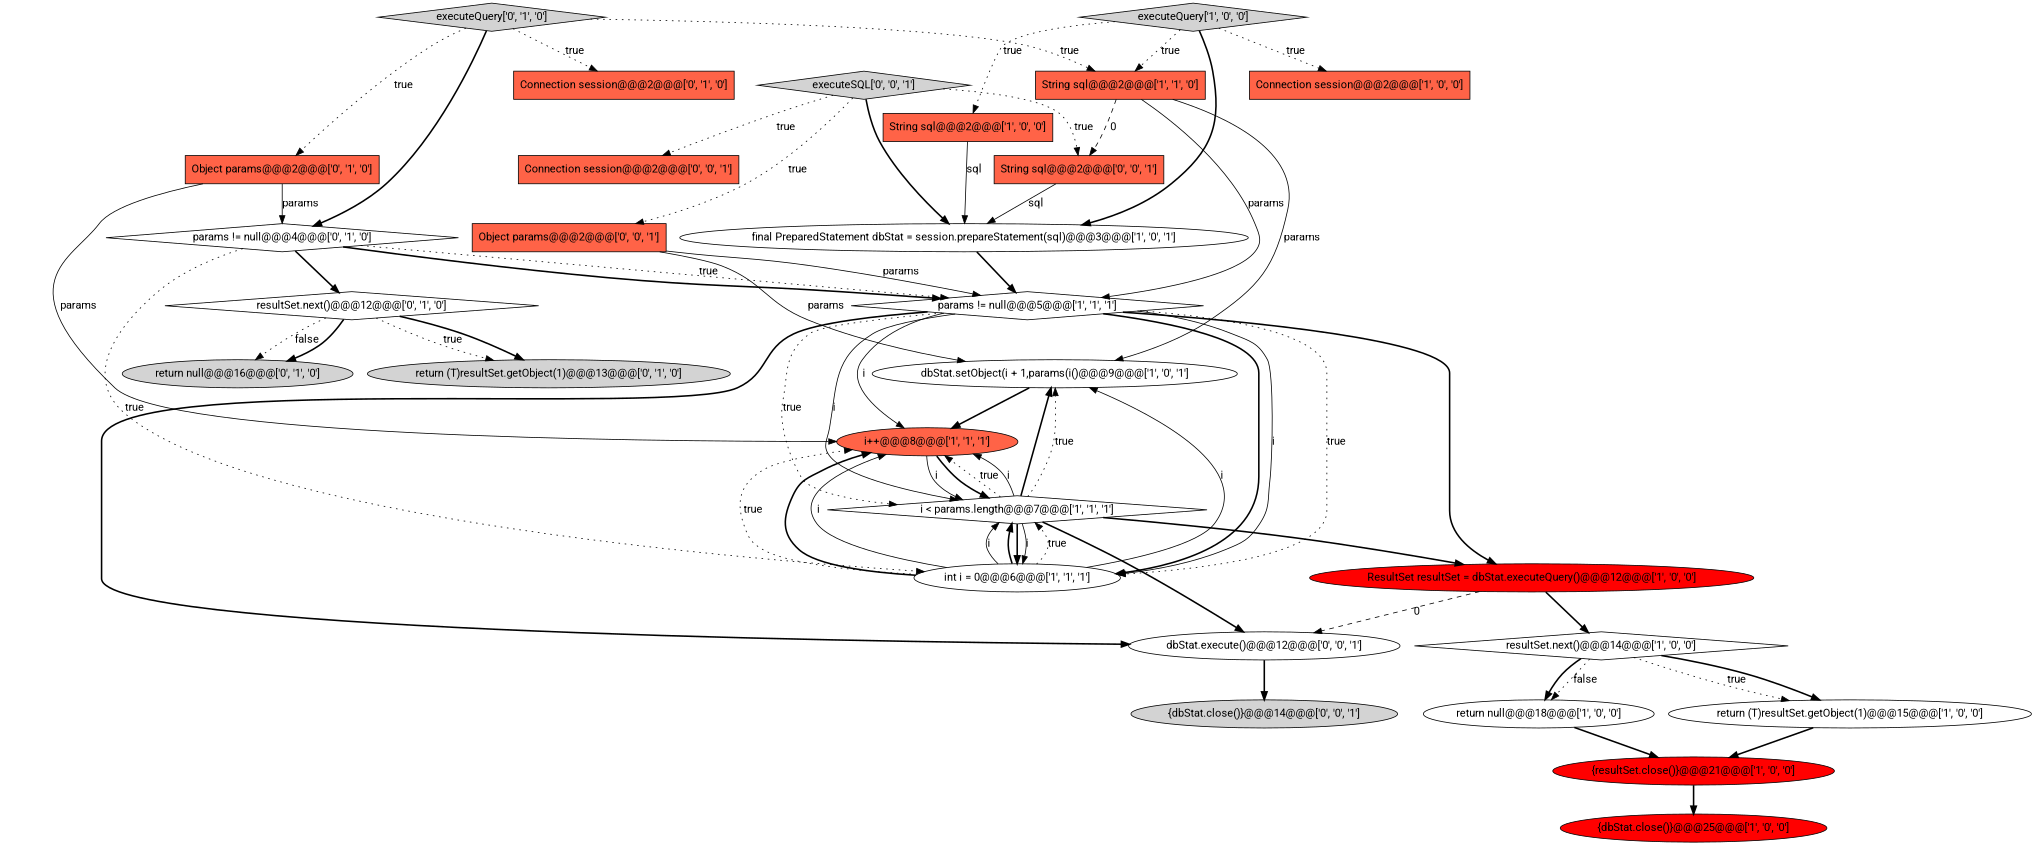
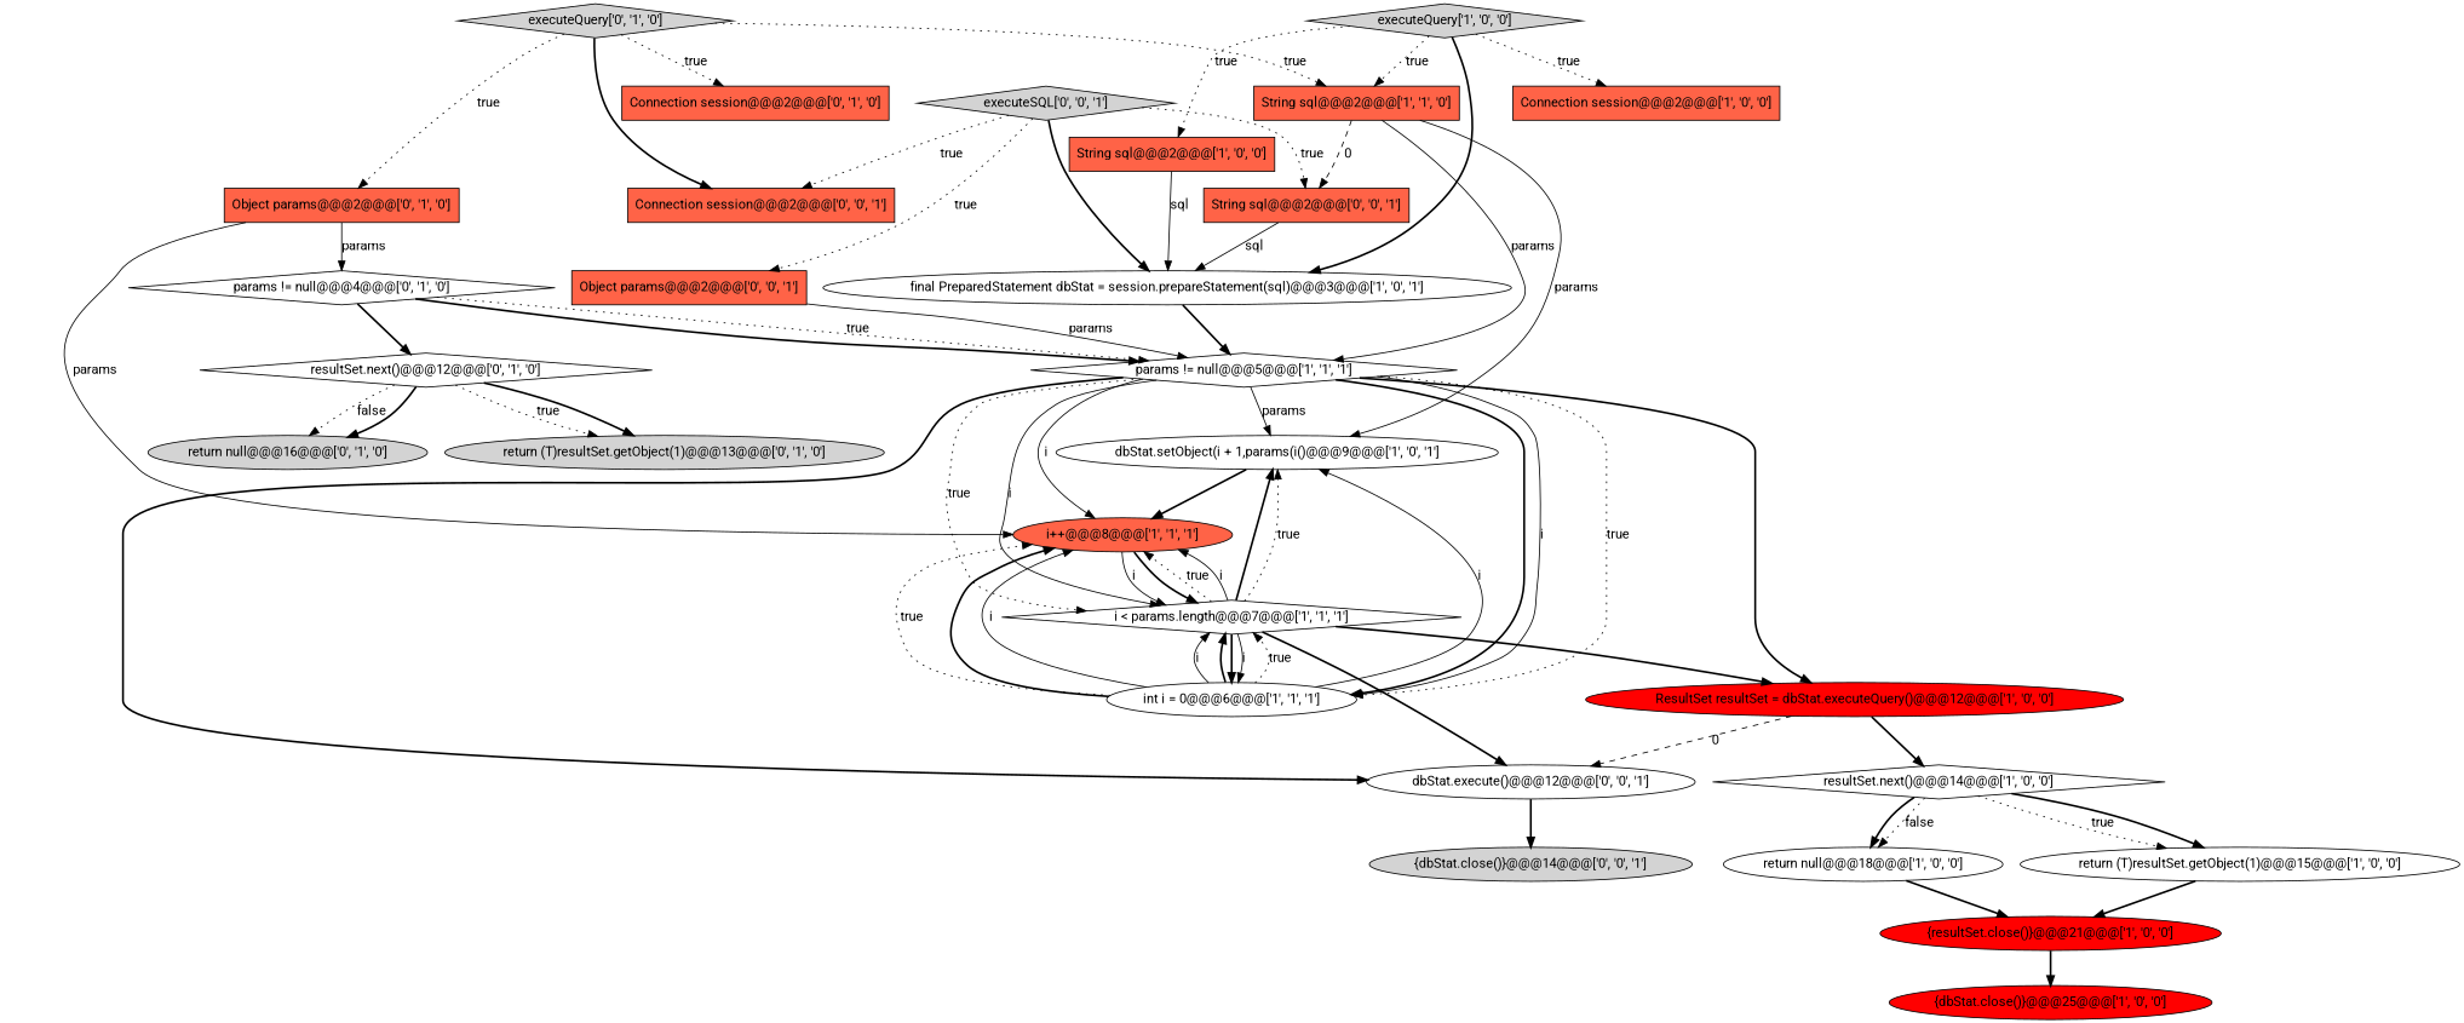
  digraph {
    fontname=Roboto
    node [fillcolor=white fontname=Roboto shape=ellipse style=filled]
    edge [fontname=Roboto style=bold]
    n1 [fillcolor=lightgray label="return null@@@16@@@['0', '1', '0']"]
    n2 [fillcolor=tomato label="Connection session@@@2@@@['1', '0', '0']" shape=box]
    n3 [fillcolor=lightgray label="executeSQL['0', '0', '1']" shape=diamond]
    n4 [fillcolor=tomato label="Connection session@@@2@@@['0', '0', '1']" shape=box]
    n5 [label="final PreparedStatement dbStat = session.prepareStatement(sql)@@@3@@@['1', '0', '1']"]
    n6 [fillcolor=tomato label="String sql@@@2@@@['0', '0', '1']" shape=box]
    n7 [fillcolor=tomato label="Object params@@@2@@@['0', '0', '1']" shape=box]
    n8 [label="params != null@@@5@@@['1', '1', '1']" shape=diamond]
    n9 [label="dbStat.setObject(i + 1,params(i()@@@9@@@['1', '0', '1']"]
    n10 [fillcolor=lightgray label="{dbStat.close()}@@@14@@@['0', '0', '1']"]
    n11 [label="resultSet.next()@@@12@@@['0', '1', '0']" shape=diamond]
    n12 [fillcolor=lightgray label="return (T)resultSet.getObject(1)@@@13@@@['0', '1', '0']"]
    n13 [fillcolor=lightgray label="executeQuery['0', '1', '0']" shape=diamond]
    n14 [fillcolor=tomato label="Connection session@@@2@@@['0', '1', '0']" shape=box]
    n15 [fillcolor=tomato label="String sql@@@2@@@['1', '1', '0']" shape=box]
    n16 [fillcolor=tomato label="Object params@@@2@@@['0', '1', '0']" shape=box]
    n17 [label="params != null@@@4@@@['0', '1', '0']" shape=diamond]
    n18 [fillcolor=tomato label="i++@@@8@@@['1', '1', '1']"]
    n19 [label="int i = 0@@@6@@@['1', '1', '1']"]
    n20 [fillcolor=red label="ResultSet resultSet = dbStat.executeQuery()@@@12@@@['1', '0', '0']"]
    n21 [label="dbStat.execute()@@@12@@@['0', '0', '1']"]
    n22 [label="i < params.length@@@7@@@['1', '1', '1']" shape=diamond]
    n23 [fillcolor=red label="{resultSet.close()}@@@21@@@['1', '0', '0']"]
    n24 [fillcolor=red label="{dbStat.close()}@@@25@@@['1', '0', '0']"]
    n25 [label="resultSet.next()@@@14@@@['1', '0', '0']" shape=diamond]
    n26 [label="return null@@@18@@@['1', '0', '0']"]
    n27 [label="return (T)resultSet.getObject(1)@@@15@@@['1', '0', '0']"]
    n28 [fillcolor=tomato label="String sql@@@2@@@['1', '0', '0']" shape=box]
    n29 [fillcolor=lightgray label="executeQuery['1', '0', '0']" shape=diamond]
    n3 -> n4 [label=true style=dotted]
    n3 -> n5
    n3 -> n6 [label=true style=dotted]
    n3 -> n7 [label=true style=dotted]
    n5 -> n8
    n6 -> n5 [label=sql style=solid]
    n7 -> n8 [label=params style=solid]
-   n7 -> n9 [label=params style=solid]
+   n8 -> n9 [label=params style=solid]
    n8 -> n18 [label=i style=solid]
    n8 -> n19
    n8 -> n19 [label=i style=solid]
    n8 -> n19 [label=true style=dotted]
    n8 -> n20
    n8 -> n21
    n8 -> n22 [label=true style=dotted]
    n8 -> n22 [label=i style=solid]
    n9 -> n18
    n11 -> n1 [label=false style=dotted]
    n11 -> n1
    n11 -> n12 [label=true style=dotted]
    n11 -> n12
    n13 -> n14 [label=true style=dotted]
    n13 -> n15 [label=true style=dotted]
    n13 -> n16 [label=true style=dotted]
-   n13 -> n17
+   n13 -> n4
    n15 -> n6 [label=0 style=dashed]
    n15 -> n8 [label=params style=solid]
    n15 -> n9 [label=params style=solid]
    n16 -> n17 [label=params style=solid]
    n16 -> n18 [label=params style=solid]
    n17 -> n8 [label=true style=dotted]
    n17 -> n8
    n17 -> n11
-   n17 -> n19 [label=true style=dotted]
    n18 -> n22 [label=i style=solid]
    n18 -> n22
    n19 -> n9 [label=i style=solid]
    n19 -> n18 [label=true style=dotted]
    n19 -> n18
    n19 -> n18 [label=i style=solid]
    n19 -> n22 [label=true style=dotted]
    n19 -> n22 [label=i style=solid]
    n19 -> n22
    n20 -> n21 [label=0 style=dashed]
    n20 -> n25
    n21 -> n10
    n22 -> n9
    n22 -> n9 [label=true style=dotted]
    n22 -> n18 [label=true style=dotted]
    n22 -> n18 [label=i style=solid]
    n22 -> n19 [label=i style=solid]
    n22 -> n19
    n22 -> n20
    n22 -> n21
    n23 -> n24
    n25 -> n26
    n25 -> n26 [label=false style=dotted]
    n25 -> n27 [label=true style=dotted]
    n25 -> n27
    n26 -> n23
    n27 -> n23
    n28 -> n5 [label=sql style=solid]
    n29 -> n2 [label=true style=dotted]
    n29 -> n5
    n29 -> n15 [label=true style=dotted]
    n29 -> n28 [label=true style=dotted]
  }
